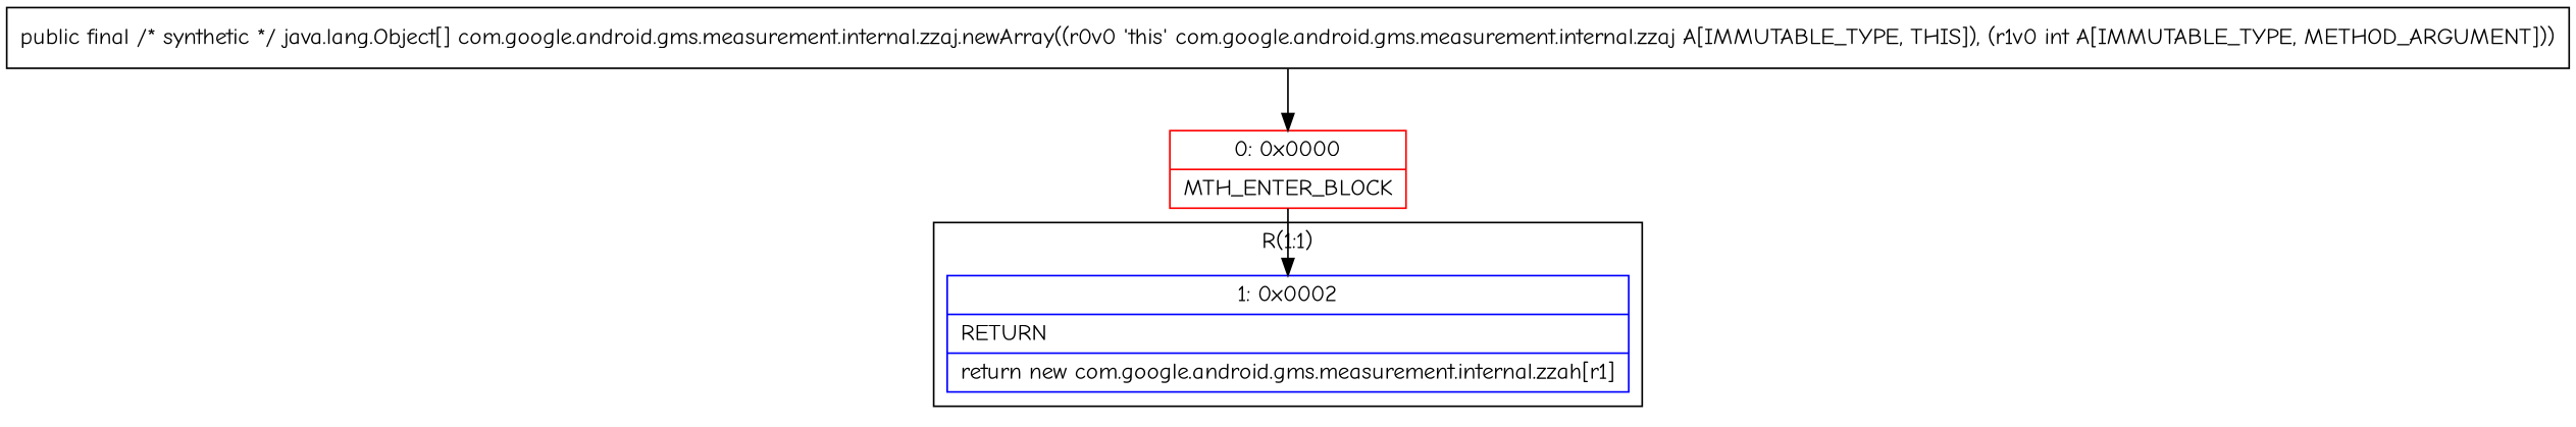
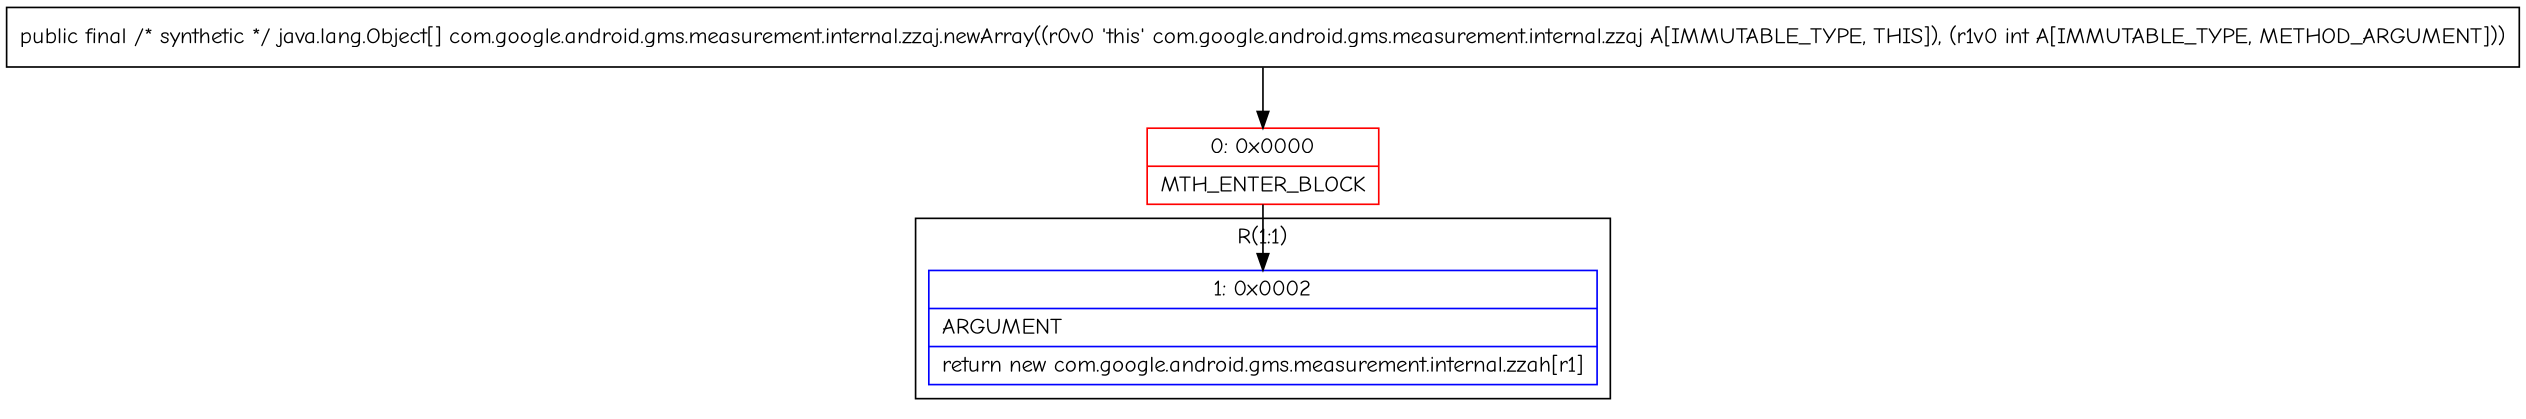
  digraph {
    fontname="Comic Neue"
    node [shape=record fontname="Comic Neue"]
    edge [fontname="Comic Neue"]
-   n1 [color=blue label="{1\:\ 0x0002|RETURN\l|return new com.google.android.gms.measurement.internal.zzah[r1]\l}"]
+   n1 [color=blue label="{1\:\ 0x0002|ARGUMENT\l|return new com.google.android.gms.measurement.internal.zzah[r1]\l}"]
    n2 [color=red label="{0\:\ 0x0000|MTH_ENTER_BLOCK\l}"]
    n3 [label="{public final \/* synthetic *\/ java.lang.Object[] com.google.android.gms.measurement.internal.zzaj.newArray((r0v0 'this' com.google.android.gms.measurement.internal.zzaj A[IMMUTABLE_TYPE, THIS]), (r1v0 int A[IMMUTABLE_TYPE, METHOD_ARGUMENT])) }"]
    subgraph cluster_1 {
      label="R(1:1)"
      n1
    }
    n2 -> n1
    n3 -> n2
  }
